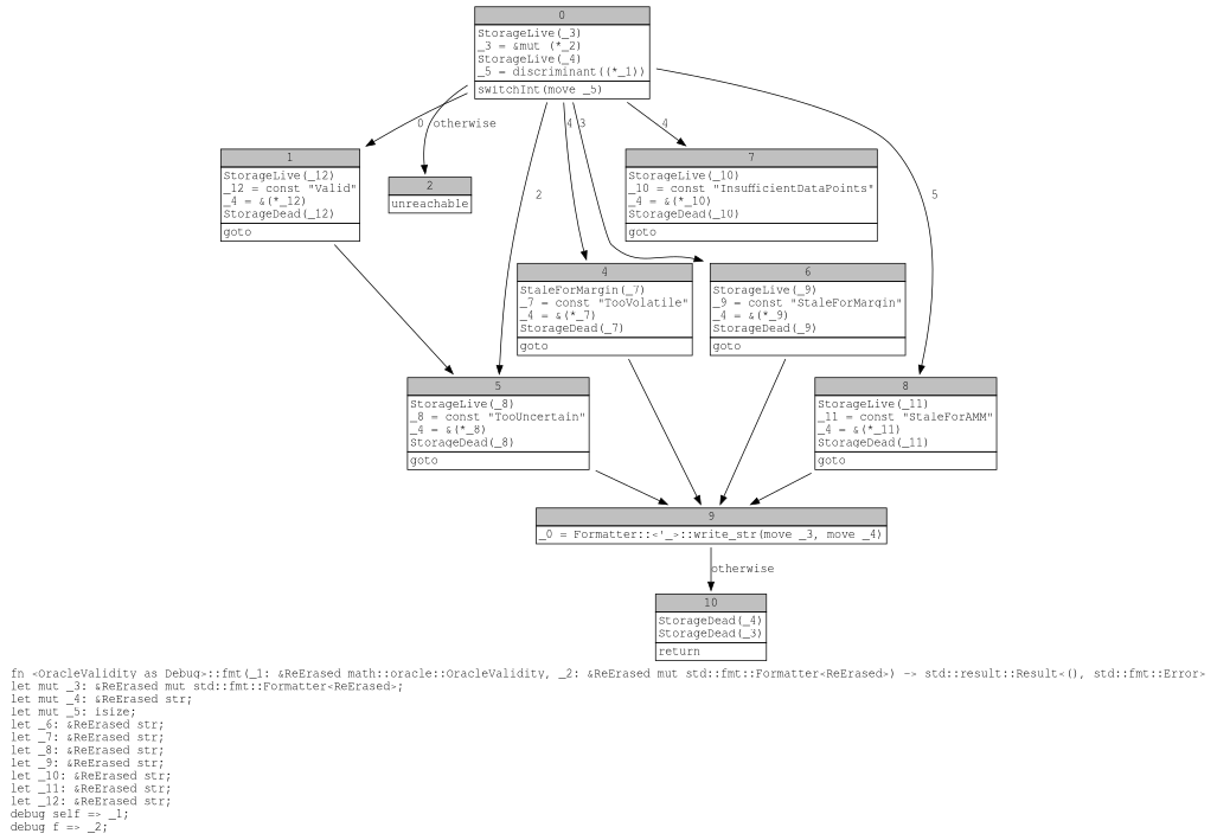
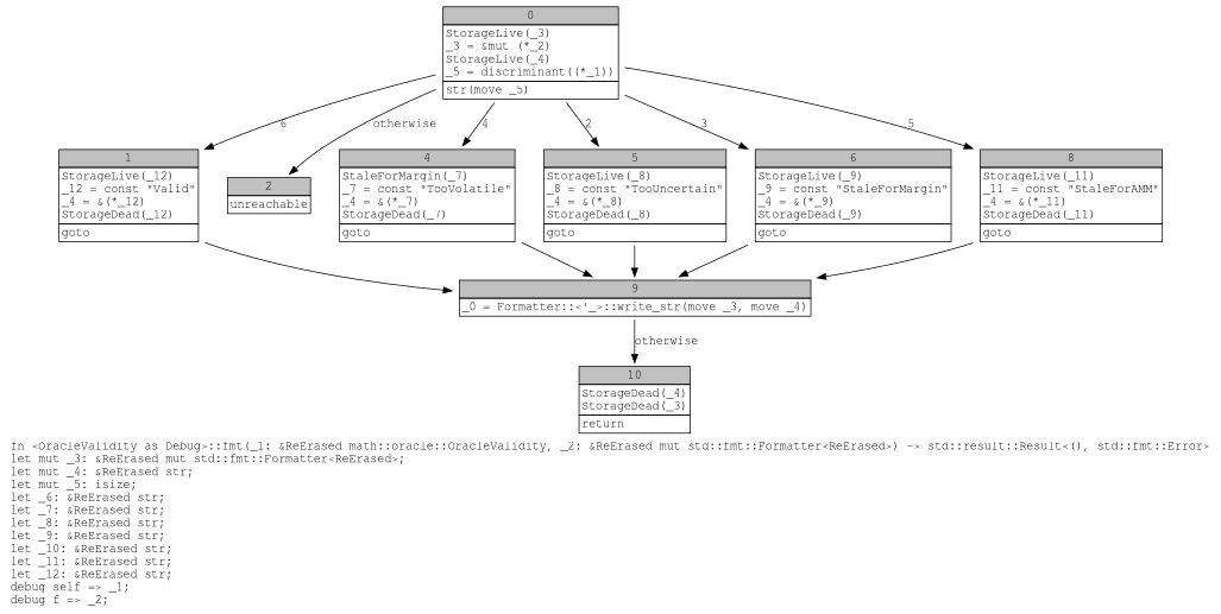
  digraph {
    fontname="Courier, monospace"
    label=<fn &lt;OracleValidity as Debug&gt;::fmt(_1: &amp;ReErased math::oracle::OracleValidity, _2: &amp;ReErased mut std::fmt::Formatter&lt;ReErased&gt;) -&gt; std::result::Result&lt;(), std::fmt::Error&gt;<br align="left"/>let mut _3: &amp;ReErased mut std::fmt::Formatter&lt;ReErased&gt;;<br align="left"/>let mut _4: &amp;ReErased str;<br align="left"/>let mut _5: isize;<br align="left"/>let _6: &amp;ReErased str;<br align="left"/>let _7: &amp;ReErased str;<br align="left"/>let _8: &amp;ReErased str;<br align="left"/>let _9: &amp;ReErased str;<br align="left"/>let _10: &amp;ReErased str;<br align="left"/>let _11: &amp;ReErased str;<br align="left"/>let _12: &amp;ReErased str;<br align="left"/>debug self =&gt; _1;<br align="left"/>debug f =&gt; _2;<br align="left"/>>
    node [fontname="Courier, monospace" shape=none]
    edge [fontname="Courier, monospace"]
-   n1 [label=<<table border="0" cellborder="1" cellspacing="0"><tr><td bgcolor="gray" align="center" colspan="1">0</td></tr><tr><td align="left" balign="left">StorageLive(_3)<br/>_3 = &amp;mut (*_2)<br/>StorageLive(_4)<br/>_5 = discriminant((*_1))<br/></td></tr><tr><td align="left">switchInt(move _5)</td></tr></table>>]
+   n1 [label=<<table border="0" cellborder="1" cellspacing="0"><tr><td bgcolor="gray" align="center" colspan="1">0</td></tr><tr><td align="left" balign="left">StorageLive(_3)<br/>_3 = &amp;mut (*_2)<br/>StorageLive(_4)<br/>_5 = discriminant((*_1))<br/></td></tr><tr><td align="left">str(move _5)</td></tr></table>>]
    n2 [label=<<table border="0" cellborder="1" cellspacing="0"><tr><td bgcolor="gray" align="center" colspan="1">1</td></tr><tr><td align="left" balign="left">StorageLive(_12)<br/>_12 = const &quot;Valid&quot;<br/>_4 = &amp;(*_12)<br/>StorageDead(_12)<br/></td></tr><tr><td align="left">goto</td></tr></table>>]
    n3 [label=<<table border="0" cellborder="1" cellspacing="0"><tr><td bgcolor="gray" align="center" colspan="1">2</td></tr><tr><td align="left">unreachable</td></tr></table>>]
    n4 [label=<<table border="0" cellborder="1" cellspacing="0"><tr><td bgcolor="gray" align="center" colspan="1">4</td></tr><tr><td align="left" balign="left">StaleForMargin(_7)<br/>_7 = const &quot;TooVolatile&quot;<br/>_4 = &amp;(*_7)<br/>StorageDead(_7)<br/></td></tr><tr><td align="left">goto</td></tr></table>>]
    n5 [label=<<table border="0" cellborder="1" cellspacing="0"><tr><td bgcolor="gray" align="center" colspan="1">5</td></tr><tr><td align="left" balign="left">StorageLive(_8)<br/>_8 = const &quot;TooUncertain&quot;<br/>_4 = &amp;(*_8)<br/>StorageDead(_8)<br/></td></tr><tr><td align="left">goto</td></tr></table>>]
    n6 [label=<<table border="0" cellborder="1" cellspacing="0"><tr><td bgcolor="gray" align="center" colspan="1">6</td></tr><tr><td align="left" balign="left">StorageLive(_9)<br/>_9 = const &quot;StaleForMargin&quot;<br/>_4 = &amp;(*_9)<br/>StorageDead(_9)<br/></td></tr><tr><td align="left">goto</td></tr></table>>]
-   n7 [label=<<table border="0" cellborder="1" cellspacing="0"><tr><td bgcolor="gray" align="center" colspan="1">7</td></tr><tr><td align="left" balign="left">StorageLive(_10)<br/>_10 = const &quot;InsufficientDataPoints&quot;<br/>_4 = &amp;(*_10)<br/>StorageDead(_10)<br/></td></tr><tr><td align="left">goto</td></tr></table>>]
    n8 [label=<<table border="0" cellborder="1" cellspacing="0"><tr><td bgcolor="gray" align="center" colspan="1">8</td></tr><tr><td align="left" balign="left">StorageLive(_11)<br/>_11 = const &quot;StaleForAMM&quot;<br/>_4 = &amp;(*_11)<br/>StorageDead(_11)<br/></td></tr><tr><td align="left">goto</td></tr></table>>]
    n9 [label=<<table border="0" cellborder="1" cellspacing="0"><tr><td bgcolor="gray" align="center" colspan="1">9</td></tr><tr><td align="left">_0 = Formatter::&lt;'_&gt;::write_str(move _3, move _4)</td></tr></table>>]
    n10 [label=<<table border="0" cellborder="1" cellspacing="0"><tr><td bgcolor="gray" align="center" colspan="1">10</td></tr><tr><td align="left" balign="left">StorageDead(_4)<br/>StorageDead(_3)<br/></td></tr><tr><td align="left">return</td></tr></table>>]
-   n1 -> n2 [label=0]
+   n1 -> n2 [label=6]
    n1 -> n3 [label=otherwise]
    n1 -> n4 [label=4]
    n1 -> n5 [label=2]
    n1 -> n6 [label=3]
-   n1 -> n7 [label=4]
    n1 -> n8 [label=5]
-   n2 -> n5
+   n2 -> n9
    n4 -> n9
    n5 -> n9
    n6 -> n9
    n8 -> n9
    n9 -> n10 [label=otherwise]
  }
